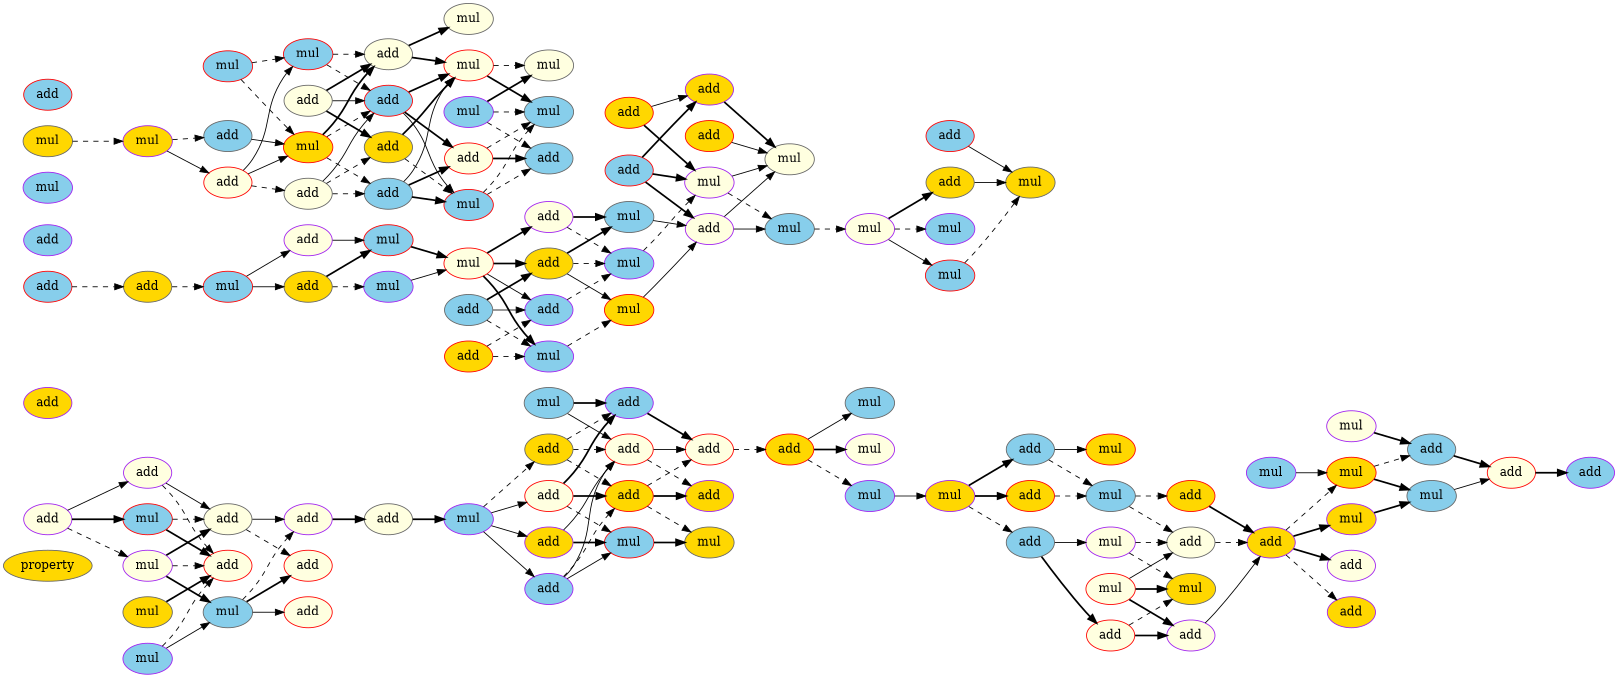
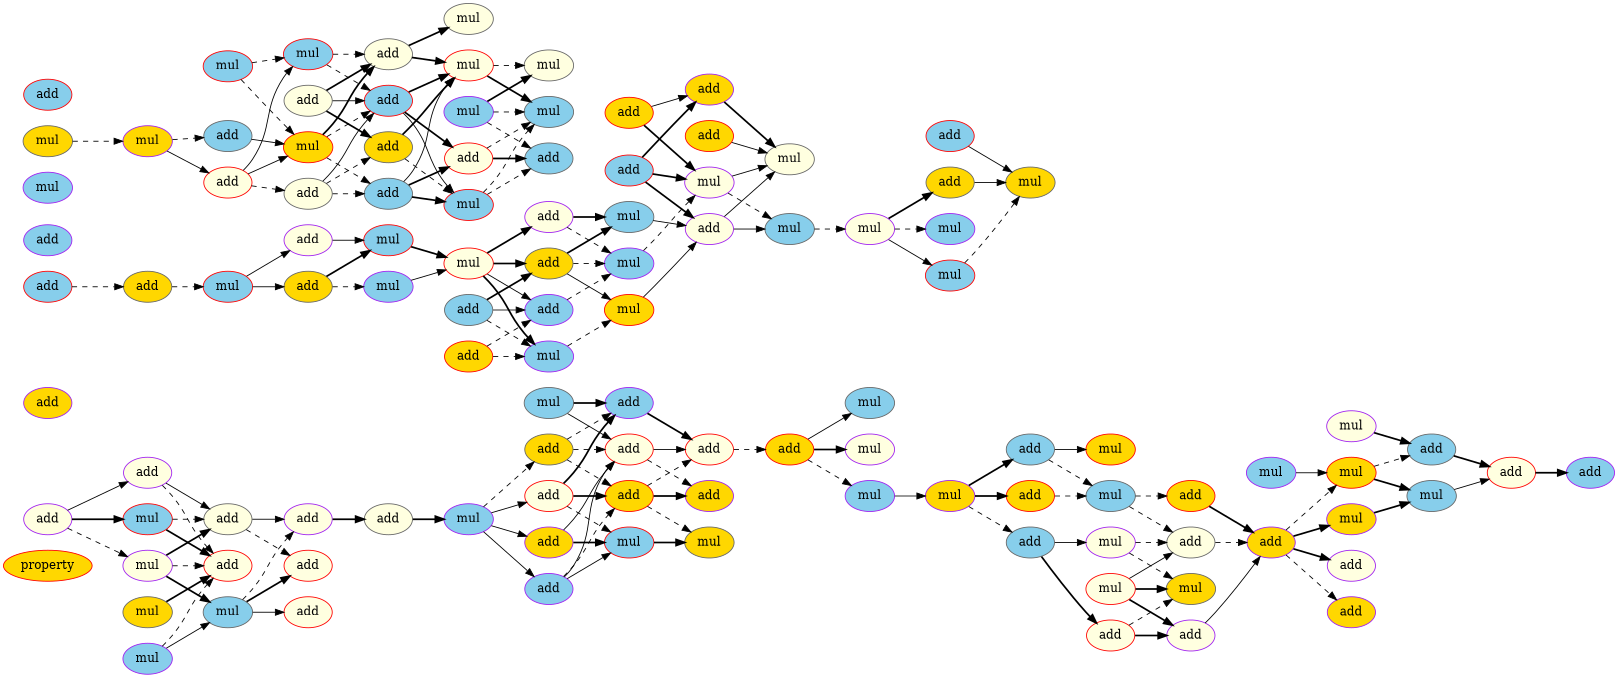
  digraph {
    rankdir=LR
    node [fontcolor=black style=filled fillcolor=skyblue color=red]
    edge [style=dashed]
-   property [lf=1.3 mul=2 fillcolor=gold color=gray40]
+   property [lf=1.3 mul=2 fillcolor=gold]
    n2 [label=add fillcolor=lightyellow color=purple]
    n3 [label=add fillcolor=lightyellow color=purple]
    n4 [label=mul fillcolor=lightyellow color=purple]
    n5 [label=mul]
    n6 [label=add fillcolor=lightyellow color=gray40]
    n7 [label=add fillcolor=lightyellow]
    n8 [label=mul color=gray40]
    n9 [label=mul color=purple]
    n10 [label=mul fillcolor=gold color=gray40]
    n11 [label=add fillcolor=lightyellow color=purple]
    n12 [label=add fillcolor=lightyellow]
    n13 [label=add fillcolor=lightyellow]
    n14 [label=add fillcolor=lightyellow color=gray40]
    n15 [label=mul color=purple]
    n16 [label=add fillcolor=gold color=purple]
    n17 [label=add fillcolor=lightyellow]
    n18 [label=add color=purple]
    n19 [label=add fillcolor=gold color=purple]
    n20 [label=add fillcolor=gold color=gray40]
    n21 [label=mul color=gray40]
    n22 [label=add color=purple]
    n23 [label=add fillcolor=lightyellow]
    n24 [label=add fillcolor=gold]
    n25 [label=mul]
    n26 [label=add fillcolor=lightyellow]
    n27 [label=add fillcolor=gold color=purple]
    n28 [label=mul fillcolor=gold color=gray40]
    n29 [label=add fillcolor=gold]
    n30 [label=mul color=gray40]
    n31 [label=mul fillcolor=lightyellow color=purple]
    n32 [label=mul color=purple]
    n33 [label=mul fillcolor=gold color=purple]
    n34 [label=add color=gray40]
    n35 [label=add color=gray40]
    n36 [label=add fillcolor=gold]
    n37 [label=mul color=gray40]
    n38 [label=mul fillcolor=gold]
    n39 [label=add fillcolor=lightyellow]
    n40 [label=mul fillcolor=lightyellow color=purple]
    n41 [label=add fillcolor=gold]
    n42 [label=add fillcolor=lightyellow color=gray40]
    n43 [label=mul fillcolor=lightyellow]
    n44 [label=add fillcolor=lightyellow color=purple]
    n45 [label=mul fillcolor=gold color=gray40]
    n46 [label=add fillcolor=gold color=purple]
    n47 [label=mul color=purple]
    n48 [label=mul fillcolor=gold]
    n49 [label=mul fillcolor=gold color=purple]
    n50 [label=add fillcolor=lightyellow color=purple]
    n51 [label=add fillcolor=gold color=purple]
    n52 [label=add color=gray40]
    n53 [label=mul color=gray40]
    n54 [label=mul fillcolor=lightyellow color=purple]
    n55 [label=add fillcolor=lightyellow]
    n56 [label=add color=purple]
    n57 [label=add]
    n58 [label=add fillcolor=gold color=gray40]
    n59 [label=add color=purple]
    n60 [label=mul]
    n61 [label=add fillcolor=lightyellow color=purple]
    n62 [label=add fillcolor=gold color=gray40]
    n63 [label=mul color=purple]
    n64 [label=mul]
    n65 [label=mul color=purple]
    n66 [label=mul fillcolor=lightyellow]
    n67 [label=add fillcolor=gold]
    n68 [label=mul color=purple]
    n69 [label=add color=purple]
    n70 [label=add color=gray40]
    n71 [label=add fillcolor=gold color=gray40]
    n72 [label=add fillcolor=lightyellow color=purple]
    n73 [label=mul color=purple]
    n74 [label=mul fillcolor=gold]
    n75 [label=mul color=gray40]
    n76 [label=add]
    n77 [label=add fillcolor=lightyellow color=purple]
    n78 [label=add fillcolor=gold color=purple]
    n79 [label=mul fillcolor=lightyellow color=purple]
    n80 [label=add fillcolor=gold]
    n81 [label=mul fillcolor=lightyellow color=gray40]
    n82 [label=mul color=gray40]
    n83 [label=add fillcolor=gold]
    n84 [label=mul fillcolor=lightyellow color=purple]
    n85 [label=mul]
    n86 [label=mul color=purple]
    n87 [label=add fillcolor=gold color=gray40]
    n88 [label=mul fillcolor=gold color=gray40]
    n89 [label=add]
    n90 [label=mul fillcolor=gold color=gray40]
    n91 [label=mul fillcolor=gold color=purple]
    n92 [label=add fillcolor=lightyellow]
    n93 [label=add color=gray40]
    n94 [label=mul]
    n95 [label=add fillcolor=lightyellow color=gray40]
    n96 [label=mul fillcolor=gold]
    n97 [label=mul]
    n98 [label=add]
    n99 [label=add]
    n100 [label=add fillcolor=lightyellow color=gray40]
    n101 [label=add fillcolor=gold color=gray40]
    n102 [label=add color=gray40]
    n103 [label=add fillcolor=lightyellow color=gray40]
    n104 [label=add fillcolor=lightyellow]
    n105 [label=mul fillcolor=lightyellow]
    n106 [label=mul]
    n107 [label=mul fillcolor=lightyellow color=gray40]
    n108 [label=add color=gray40]
    n109 [label=mul color=gray40]
    n110 [label=mul fillcolor=lightyellow color=gray40]
    n111 [label=mul color=purple]
    n2 -> n3 [style=solid]
    n2 -> n4
    n2 -> n5 [style=bold]
    n3 -> n6 [style=solid]
    n3 -> n7
    n4 -> n6 [style=bold]
    n4 -> n7
    n4 -> n8 [style=bold]
    n5 -> n6
    n5 -> n7 [style=bold]
    n6 -> n11 [style=solid]
    n6 -> n12
    n8 -> n11
    n8 -> n12 [style=bold]
    n8 -> n13 [style=solid]
    n9 -> n7
    n9 -> n8 [style=solid]
    n10 -> n7 [style=bold]
    n11 -> n14 [style=bold]
    n14 -> n15 [style=bold]
    n15 -> n17 [style=solid]
    n15 -> n18 [style=solid]
    n15 -> n19 [style=solid]
    n15 -> n20
    n17 -> n22 [style=bold]
    n17 -> n24 [style=bold]
    n17 -> n25
    n18 -> n23 [style=solid]
    n18 -> n24
    n18 -> n25 [style=solid]
    n19 -> n23 [style=solid]
    n19 -> n25 [style=bold]
    n20 -> n22
    n20 -> n23
    n20 -> n24
    n21 -> n22 [style=bold]
    n21 -> n23 [style=solid]
    n22 -> n26 [style=bold]
    n23 -> n26 [style=solid]
    n23 -> n27
    n24 -> n26
    n24 -> n27 [style=bold]
    n24 -> n28
    n25 -> n28 [style=bold]
    n26 -> n29
    n29 -> n30 [style=solid]
    n29 -> n31 [style=bold]
    n29 -> n32
    n32 -> n33 [style=solid]
    n33 -> n34 [style=bold]
    n33 -> n35
    n33 -> n36 [style=bold]
    n34 -> n37
    n34 -> n38 [style=solid]
    n35 -> n39 [style=bold]
    n35 -> n40 [style=solid]
    n36 -> n37
    n37 -> n41
    n37 -> n42
    n39 -> n44 [style=bold]
    n39 -> n45
    n40 -> n42
    n40 -> n45
    n41 -> n46 [style=bold]
    n42 -> n46
    n43 -> n42 [style=solid]
    n43 -> n44 [style=bold]
    n43 -> n45 [style=bold]
    n44 -> n46 [style=solid]
    n46 -> n48
    n46 -> n49 [style=bold]
    n46 -> n50 [style=bold]
    n46 -> n51
    n47 -> n48 [style=solid]
    n48 -> n52
    n48 -> n53 [style=bold]
    n49 -> n53 [style=bold]
    n52 -> n55 [style=bold]
    n53 -> n55 [style=solid]
    n54 -> n52 [style=bold]
    n55 -> n56 [style=bold]
    n57 -> n58
    n58 -> n60
    n60 -> n61 [style=solid]
    n60 -> n62 [style=solid]
    n61 -> n64 [style=solid]
    n62 -> n64 [style=bold]
    n62 -> n65
    n64 -> n66 [style=bold]
    n65 -> n66 [style=solid]
    n66 -> n68 [style=bold]
    n66 -> n69 [style=solid]
    n66 -> n71 [style=bold]
    n66 -> n72 [style=bold]
    n67 -> n68
    n67 -> n69
    n68 -> n74
    n69 -> n73
    n70 -> n68
    n70 -> n69 [style=solid]
    n70 -> n71 [style=bold]
    n71 -> n73
    n71 -> n74 [style=solid]
    n71 -> n75 [style=bold]
    n72 -> n73
    n72 -> n75 [style=bold]
    n73 -> n79
    n74 -> n77 [style=solid]
    n75 -> n77 [style=solid]
    n76 -> n77 [style=bold]
    n76 -> n78 [style=bold]
    n76 -> n79 [style=bold]
    n77 -> n81 [style=solid]
    n77 -> n82 [style=solid]
    n78 -> n81 [style=bold]
    n79 -> n81 [style=solid]
    n79 -> n82
    n80 -> n78 [style=solid]
    n80 -> n79 [style=bold]
    n82 -> n84
    n83 -> n81 [style=solid]
    n84 -> n85 [style=solid]
    n84 -> n86
    n84 -> n87 [style=bold]
    n85 -> n88
    n87 -> n88 [style=solid]
    n89 -> n88 [style=solid]
    n90 -> n91
    n91 -> n92 [style=solid]
    n91 -> n93
    n92 -> n94 [style=solid]
    n92 -> n95
    n92 -> n96 [style=solid]
    n93 -> n96 [style=solid]
    n94 -> n99
    n94 -> n100
    n95 -> n99 [style=solid]
    n95 -> n101
    n95 -> n102
    n96 -> n99
    n96 -> n100 [style=bold]
    n96 -> n102
    n97 -> n94
    n97 -> n96
    n99 -> n104 [style=bold]
    n99 -> n105 [style=bold]
    n99 -> n106 [style=solid]
    n100 -> n105 [style=bold]
    n100 -> n107 [style=bold]
    n101 -> n105 [style=bold]
    n101 -> n106
    n102 -> n104 [style=bold]
    n102 -> n105 [style=solid]
    n102 -> n106 [style=bold]
    n103 -> n99 [style=solid]
    n103 -> n100 [style=bold]
    n103 -> n101 [style=bold]
    n104 -> n108 [style=bold]
    n104 -> n109
    n105 -> n109 [style=bold]
    n105 -> n110
    n106 -> n108
    n106 -> n109
    n111 -> n108
    n111 -> n109
    n111 -> n110 [style=bold]
  }
